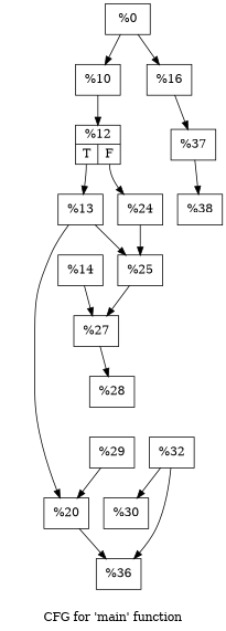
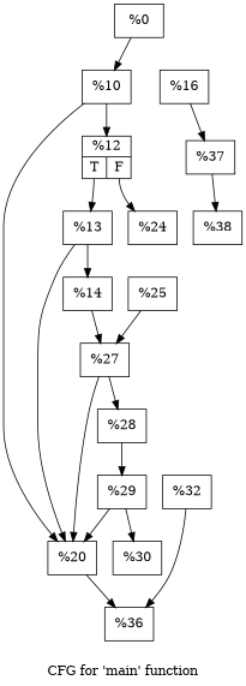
  digraph {
    label="CFG for 'main' function"
    node [shape=record]
    n1 [label="{%0}"]
    n2 [label="{%10}"]
    n3 [label="{%16}"]
    n4 [label="{%12|{<s0>T|<s1>F}}"]
    n5 [label="{%20}"]
    n6 [label="{%37}"]
    n7 [label="{%13}"]
    n8 [label="{%24}"]
    n9 [label="{%36}"]
    n10 [label="{%38}"]
    n11 [label="{%14}"]
    n12 [label="{%25}"]
    n13 [label="{%27}"]
    n14 [label="{%28}"]
    n15 [label="{%29}"]
    n16 [label="{%30}"]
    n17 [label="{%32}"]
    n1 -> n2
-   n1 -> n3
    n2 -> n4
+   n2 -> n5
    n3 -> n6
    n4 -> n7 [tailport=s0]
    n4 -> n8 [tailport=s1]
    n5 -> n9
    n6 -> n10
    n7 -> n5
-   n7 -> n12
-   n8 -> n12
+   n7 -> n11
    n11 -> n13
    n12 -> n13
+   n13 -> n5
    n13 -> n14
+   n14 -> n15
    n15 -> n5
-   n17 -> n16
+   n15 -> n16
    n17 -> n9
  }
